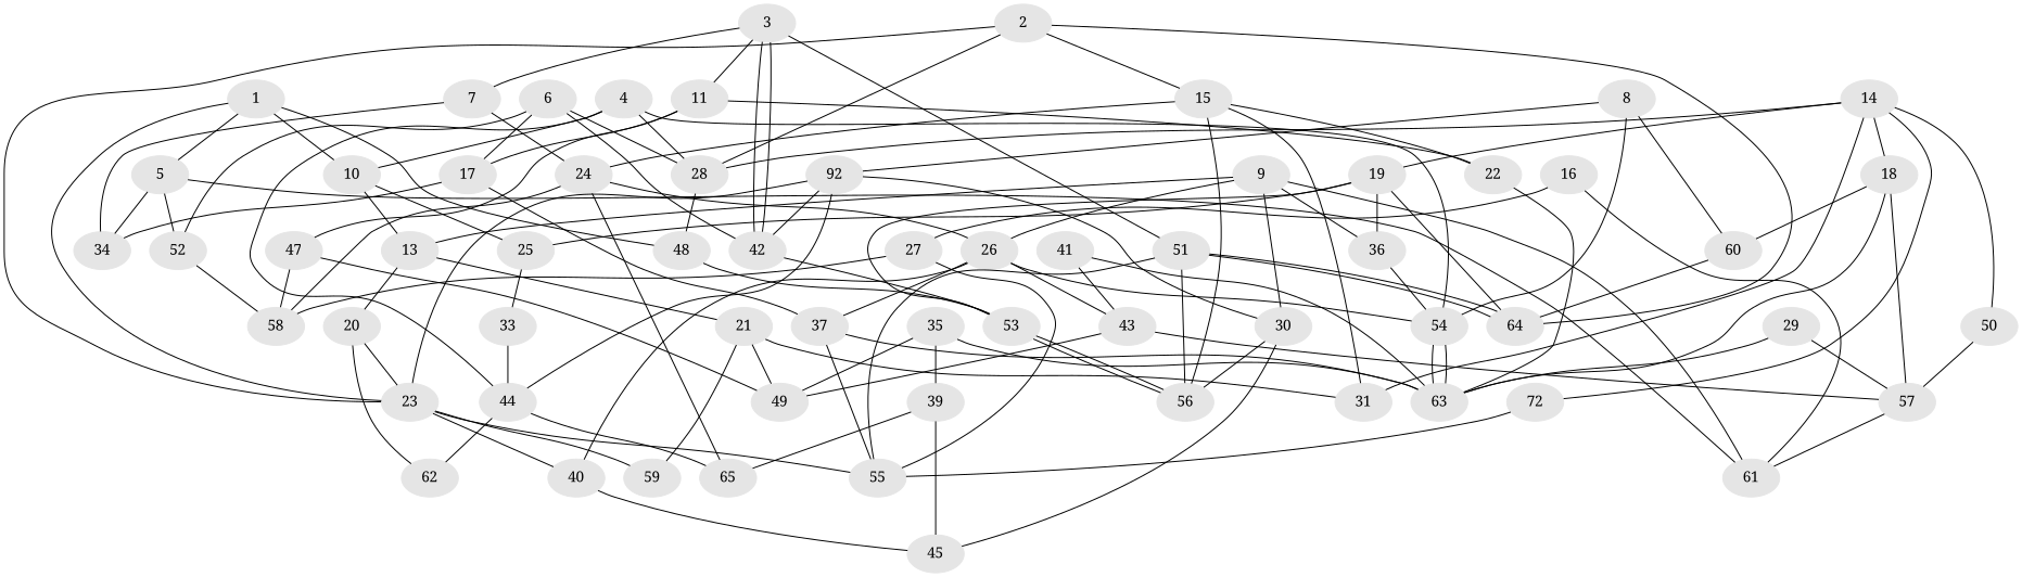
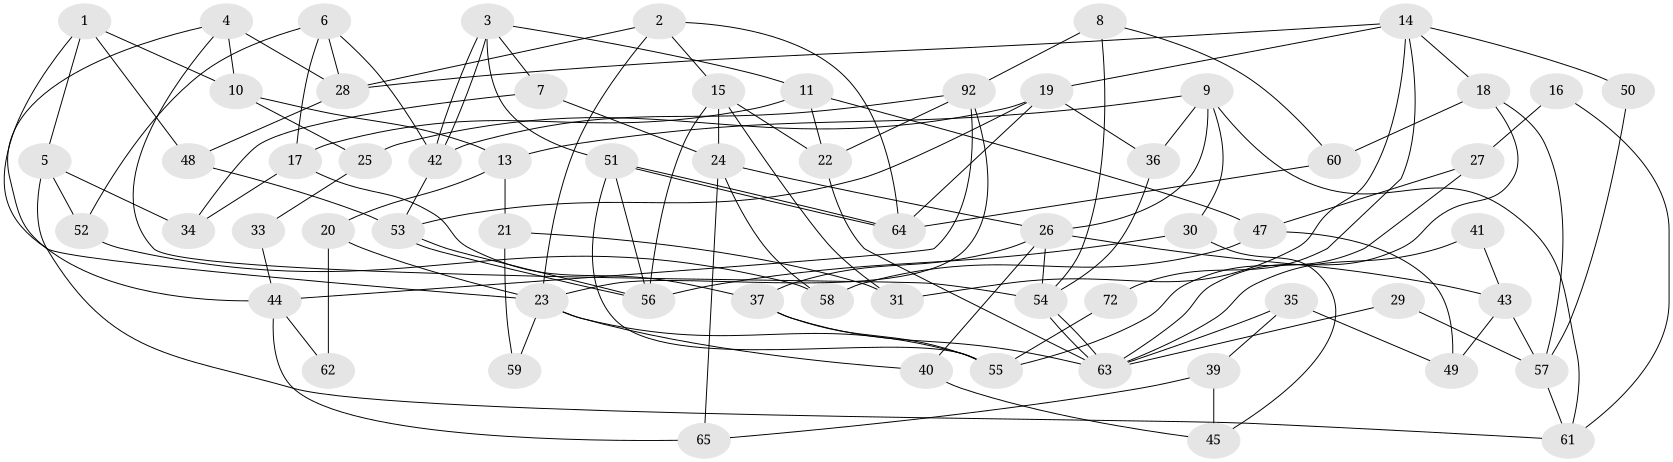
  graph {
    fontname="Noto Serif"
    node [color=gray90 fontname="Noto Serif" style=filled]
    edge [fontname="Noto Serif"]
    1
    5
    10
    23
    48
    34
    52
    61
    13
    25
    59
    40
    55
    53
    2
    15
    28
    64
    22
    24
    31
    56
    3
    7
    11
    42
    51
    17
    47
    4
    44
    54
    62
    65
    63
    58
    6
    37
    26
    8
    n41 [label=92]
    60
    9
    30
    36
    20
    21
    43
    45
    33
    49
    14
    18
    19
    n55 [label=72]
    50
    57
    16
    27
    29
    35
    39
    41
    1 -- 5
    1 -- 10
    1 -- 23
    1 -- 48
    5 -- 34
    5 -- 52
    5 -- 61
    10 -- 13
    10 -- 25
    23 -- 59
    23 -- 40
    23 -- 55
    48 -- 53
    52 -- 58
    13 -- 20
    13 -- 21
    25 -- 33
    40 -- 45
    53 -- 56
    53 -- 56
    2 -- 23
    2 -- 15
    2 -- 28
    2 -- 64
    15 -- 22
    15 -- 24
    15 -- 31
    15 -- 56
    28 -- 48
    22 -- 63
    24 -- 65
    24 -- 58
    24 -- 26
    3 -- 7
    3 -- 11
    3 -- 42
    3 -- 42
    3 -- 51
    7 -- 34
    7 -- 24
    11 -- 22
    11 -- 17
    11 -- 47
    42 -- 53
    51 -- 55
    51 -- 64
    51 -- 64
    51 -- 56
    17 -- 34
    17 -- 37
    47 -- 58
    47 -- 49
    4 -- 10
    4 -- 28
    4 -- 44
    4 -- 54
    44 -- 62
    44 -- 65
    54 -- 63
    54 -- 63
    6 -- 52
    6 -- 28
    6 -- 42
    6 -- 17
    37 -- 55
    37 -- 63
    26 -- 40
    26 -- 54
    26 -- 37
    26 -- 43
    8 -- 54
    8 -- n41
    8 -- 60
    n41 -- 23
-   n41 -- 30
+   n41 -- 22
    n41 -- 42
    n41 -- 44
    60 -- 64
    9 -- 61
    9 -- 13
    9 -- 26
    9 -- 30
    9 -- 36
    30 -- 56
    30 -- 45
    36 -- 54
    20 -- 23
    20 -- 62
    21 -- 59
    21 -- 31
-   21 -- 49
    43 -- 49
    43 -- 57
    33 -- 44
    14 -- 28
    14 -- 31
    14 -- 18
    14 -- 19
    14 -- n55
    14 -- 50
    18 -- 63
    18 -- 60
    18 -- 57
    19 -- 25
    19 -- 53
    19 -- 64
    19 -- 36
    n55 -- 55
    50 -- 57
    57 -- 61
    16 -- 61
    16 -- 27
    27 -- 55
-   27 -- 58
+   27 -- 47
    29 -- 63
    29 -- 57
    35 -- 63
    35 -- 49
    35 -- 39
    39 -- 65
    39 -- 45
    41 -- 63
    41 -- 43
  }
